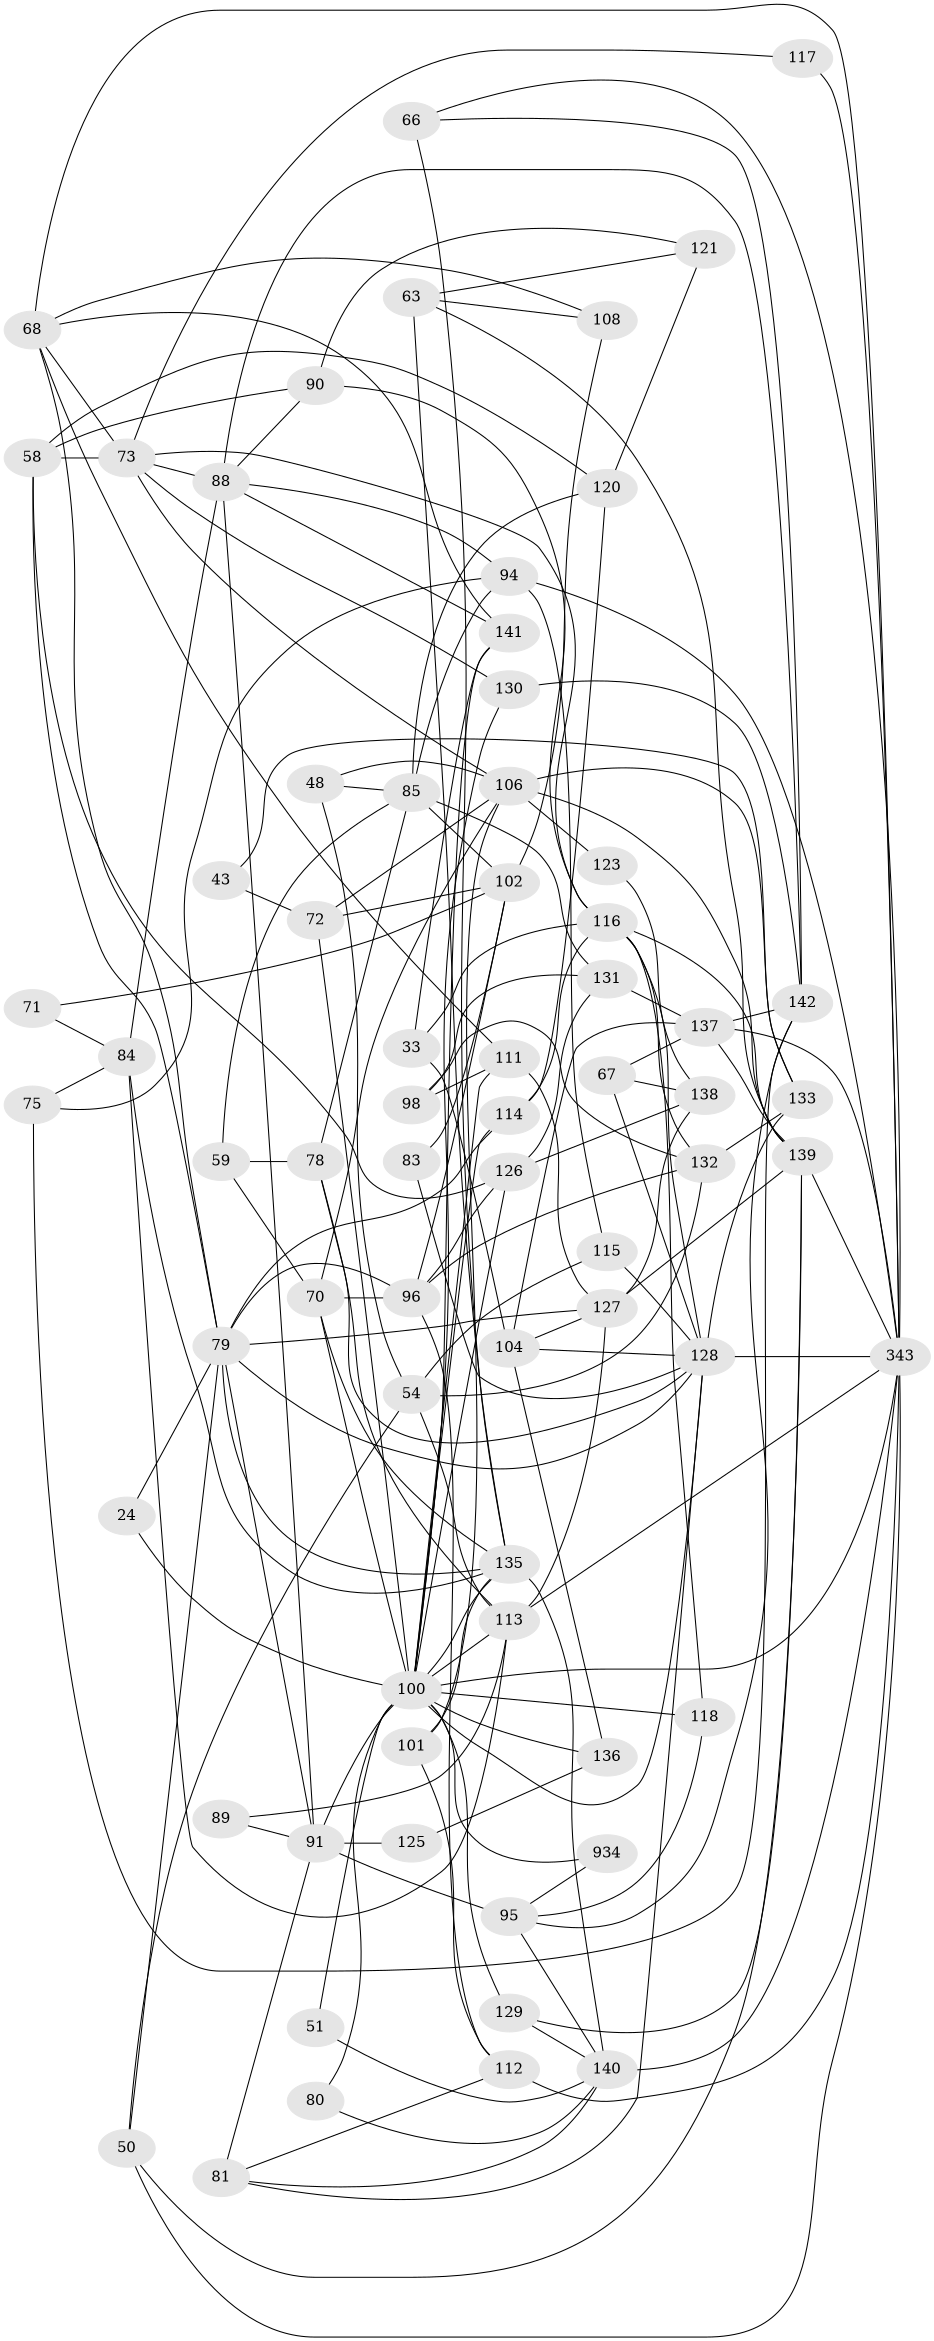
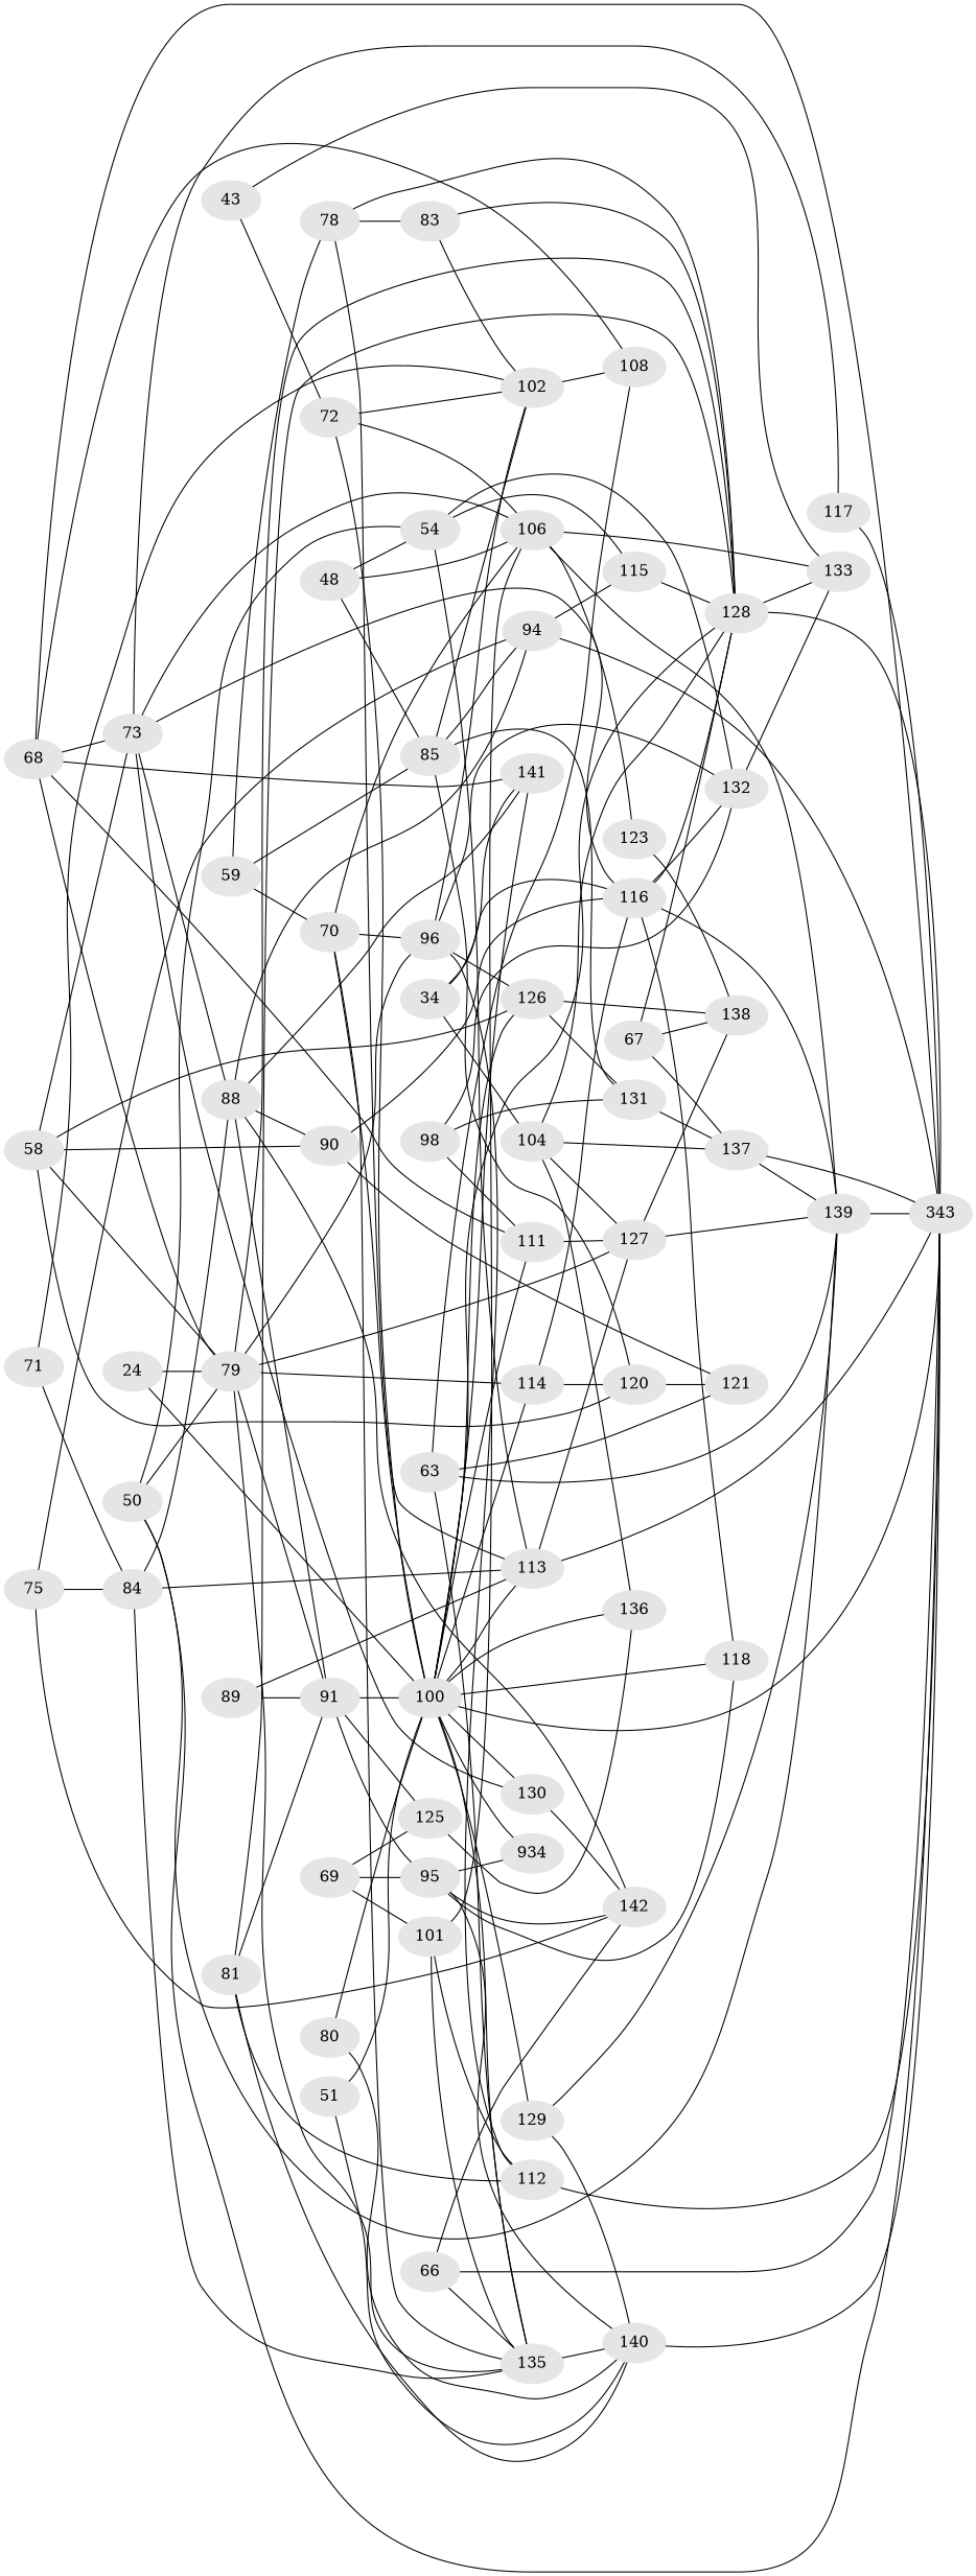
  graph {
    rankdir=LR
    node [color=gray90 style=filled]
    79 [super="+21+38"]
    135 [super="+53+36"]
    128 [super="+105+119"]
    96 [super="+64"]
    91 [super="+34"]
    114
    127 [super="+15+26"]
    24
    100 [super="+25+86+77"]
    141 [super="+55"]
    n11 [label=343 super="+82+110"]
    113 [super="+49+65+107"]
    126 [super="+62"]
    111 [super="+93"]
    130 [super="+23"]
    118
    n17 [label=934]
    129
    136 [super="+4"]
    104 [super="+40+5"]
    137 [super="+32+39+76"]
-   33
+   33 [label=34]
    116 [super="+52"]
    139 [super="+14+122"]
    132
    72 [super="+17"]
    106 [super="+97"]
    102 [super="+8"]
    43
    133
    48 [super="+30"]
    54
    85 [super="+19"]
    115
    120
    94
    131
    123
    50
    51
    140 [super="+109"]
    58 [super="+13"]
    73 [super="+12+29+42"]
    90
    88 [super="+47"]
    117
    121
    138 [super="+35"]
    70 [super="+20"]
    59
    78
    63
    108
    66
    142 [super="+124+87"]
    67 [super="+61"]
    68 [super="+45+44"]
    95 [super="+22+57"]
+   69
    101 [super="+99"]
    125
    112
    84 [super="+60"]
    71
    75
    80 [super="+27"]
    81
    83
    89
    98
    79 -- 135
    79 -- 128
    79 -- 96
    79 -- 91
    79 -- 114
    79 -- 127 [weight=2]
    135 -- 140
    128 -- n11 [weight=4]
    128 -- 133
    96 -- 126
    96 -- 132
    96 -- 102
    96 -- 112
    91 -- 100
    91 -- 95
    91 -- 125 [weight=2]
    114 -- 116
    114 -- 120
    127 -- 139 [weight=2]
    127 -- 138
    24 -- 79
    24 -- 100
    100 -- 135
    100 -- 128
    100 -- 114
    100 -- 141 [weight=3]
    100 -- n11
    100 -- 113
    100 -- 126 [weight=2]
    100 -- 111 [weight=2]
    100 -- 130
    100 -- 118
    100 -- n17
    100 -- 129
    100 -- 136
    113 -- 127
    113 -- n11 [weight=2]
    126 -- 131
    126 -- 138 [weight=2]
    111 -- 127
    130 -- 142
    129 -- 139
    129 -- 140
    104 -- 128 [weight=3]
    104 -- 127
    104 -- 136
    104 -- 137 [weight=3]
    137 -- n11
    137 -- 139
-   137 -- 142 [weight=3]
    33 -- 141
    33 -- 104
    33 -- 116
    116 -- 128 [weight=2]
    116 -- 118
    116 -- 139 [weight=2]
    116 -- 132
    139 -- n11
    132 -- 133
    72 -- 100
    72 -- 106
    72 -- 102
    106 -- 139 [weight=2]
    106 -- 133
    106 -- 123
    102 -- 108
    43 -- 72
    43 -- 133
    48 -- 106
    48 -- 54
    48 -- 85 [weight=2]
    54 -- 113
    54 -- 132
    54 -- 115
    85 -- 102 [weight=2]
    85 -- 120 [weight=2]
    85 -- 94
    85 -- 131
    115 -- 128
    120 -- 121
    94 -- n11
    94 -- 115
    131 -- 137
    123 -- 138
    50 -- 79
    50 -- n11
    50 -- 139
    50 -- 54
    51 -- 100
    51 -- 140
    140 -- n11 [weight=2]
    58 -- 79
    58 -- 126
    58 -- 120
    58 -- 73
    58 -- 90
    73 -- 130
    73 -- 116
    73 -- 106
    73 -- 88
    73 -- 117
    90 -- 116
    90 -- 121
    88 -- 91
    88 -- 141
    88 -- 94
    88 -- 90
    88 -- 142 [weight=2]
    117 -- n11 [weight=2]
    70 -- 135
    70 -- 96
    70 -- 100
    70 -- 106
    59 -- 85 [weight=2]
    59 -- 70 [weight=2]
    59 -- 78
    78 -- 128
    78 -- 113
-   78 -- 85
+   78 -- 83
    63 -- 135
    63 -- 139
    63 -- 121
    63 -- 108
    66 -- 135
    66 -- n11
    66 -- 142
    67 -- 128
    67 -- 137
    67 -- 138 [weight=2]
    68 -- 79
    68 -- 141
    68 -- n11
    68 -- 111
    68 -- 73
    68 -- 108
    95 -- 118
    95 -- n17
    95 -- 140
    95 -- 142
+   69 -- 95
+   69 -- 101
+   69 -- 125
    101 -- 135 [weight=2]
    101 -- 106
    101 -- 112 [weight=2]
    125 -- 136 [weight=2]
    112 -- n11 [weight=2]
    84 -- 135
    84 -- 113
    84 -- 88
    71 -- 102
    71 -- 84
    75 -- 94
    75 -- 142
    75 -- 84
    80 -- 100
    80 -- 140
    81 -- 128
    81 -- 91
    81 -- 140
    81 -- 112
    83 -- 128
    83 -- 102
    89 -- 91
    89 -- 113
    98 -- 111
    98 -- 132
    98 -- 131
  }
